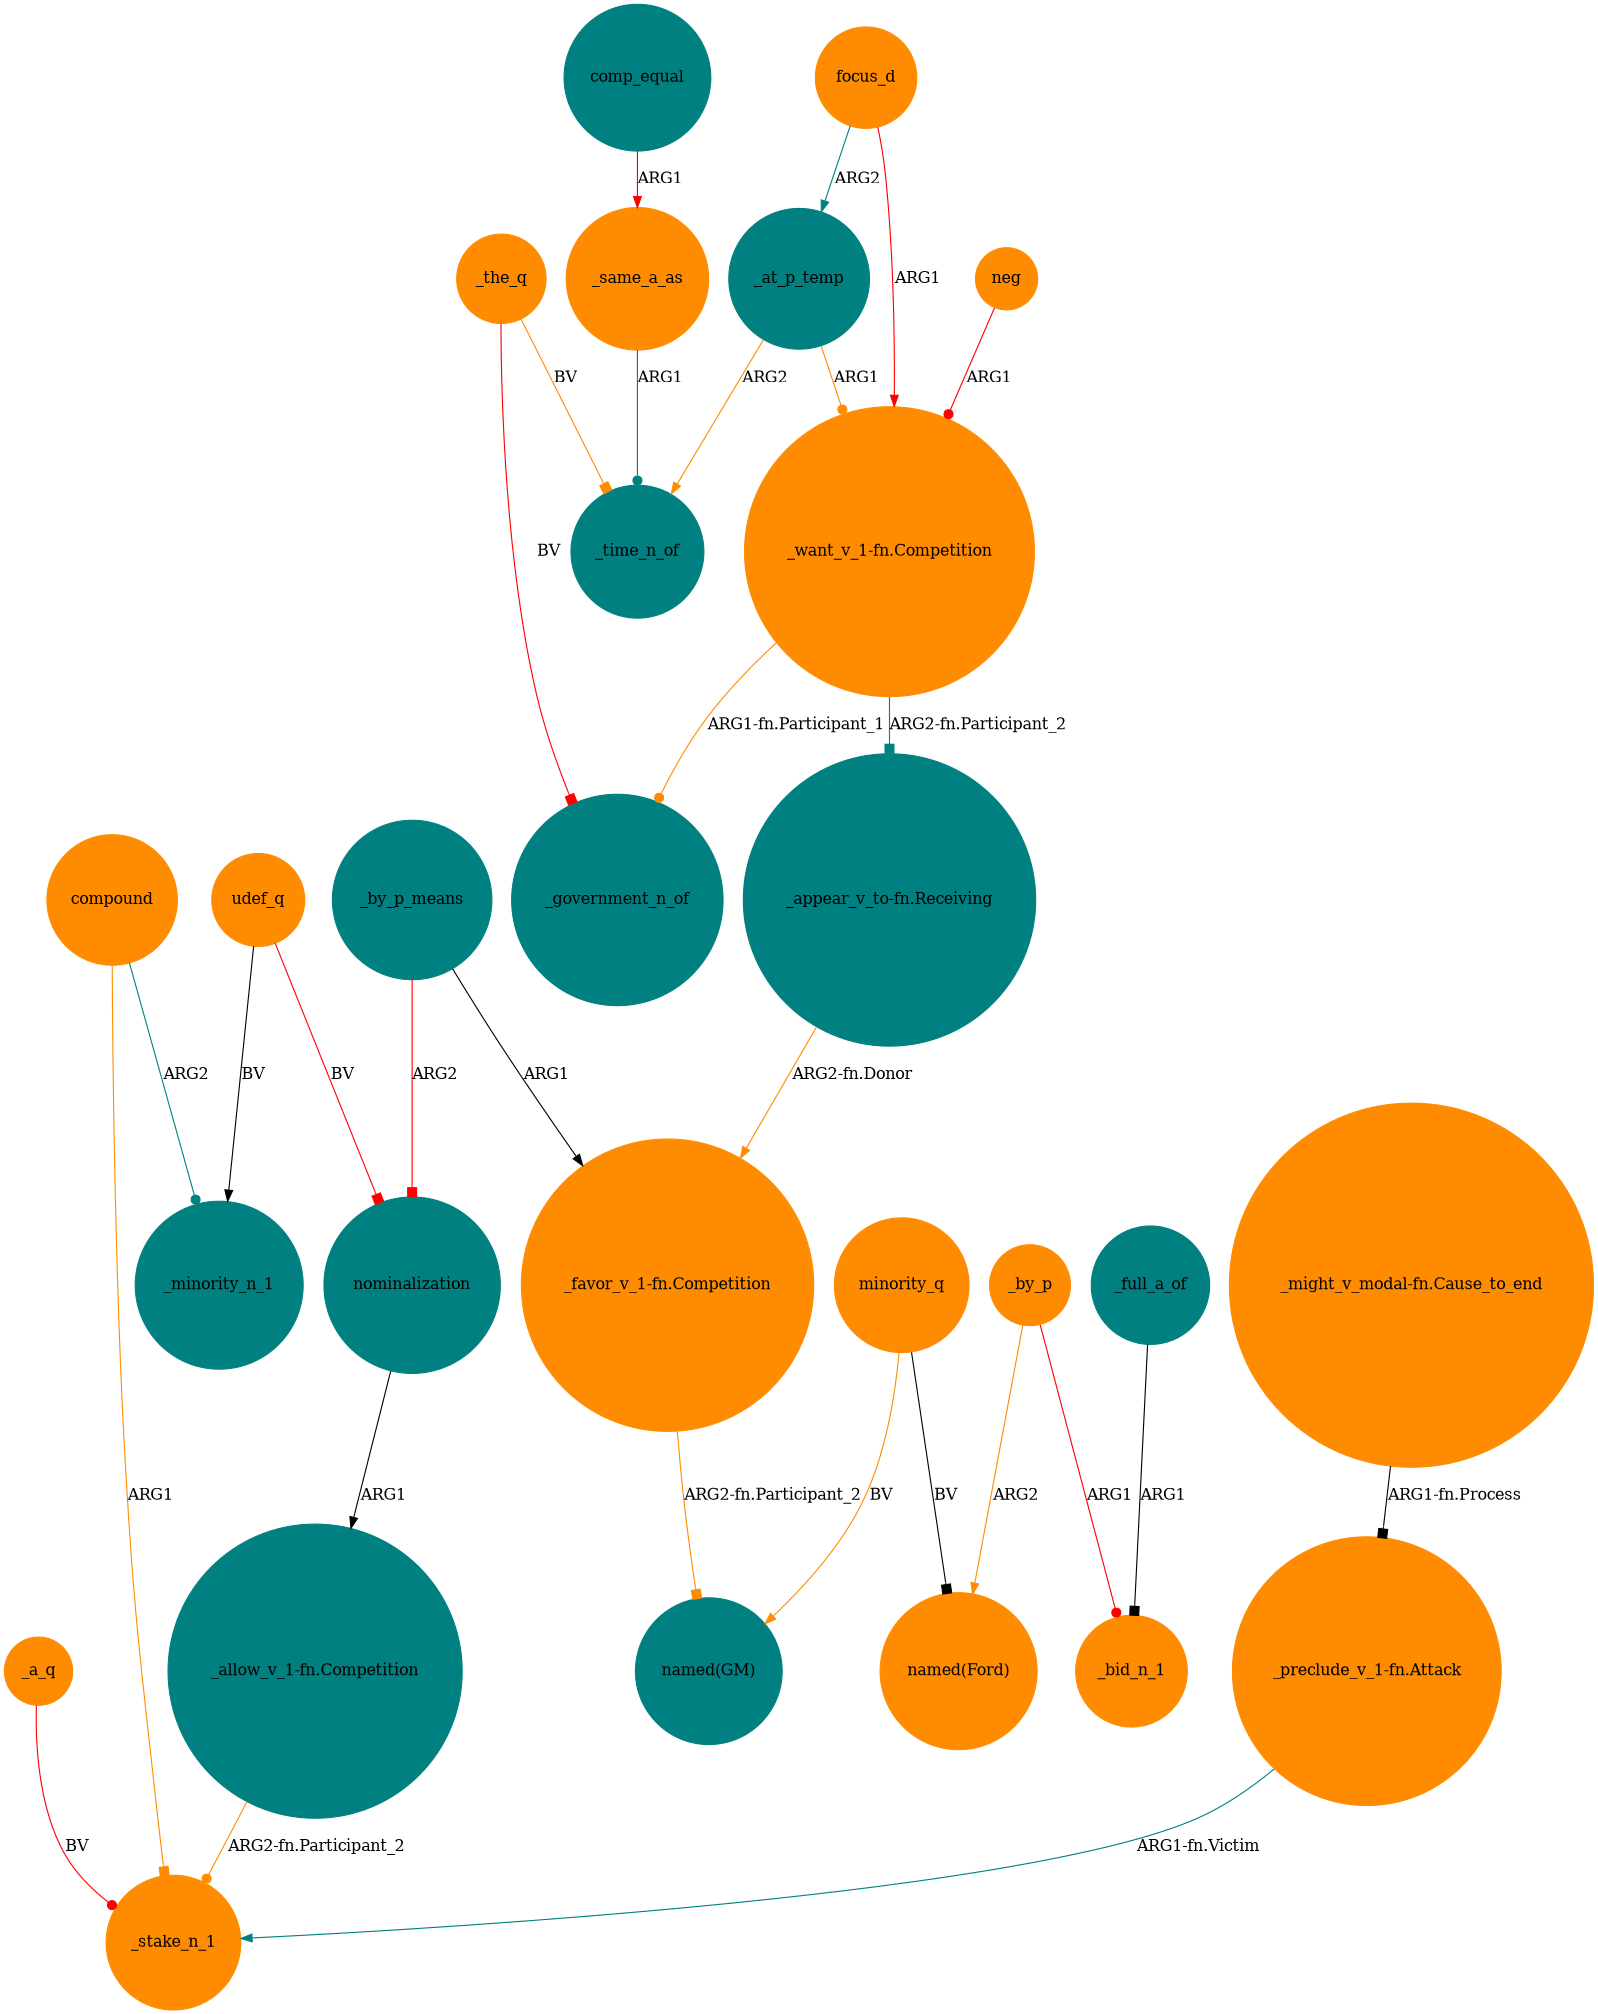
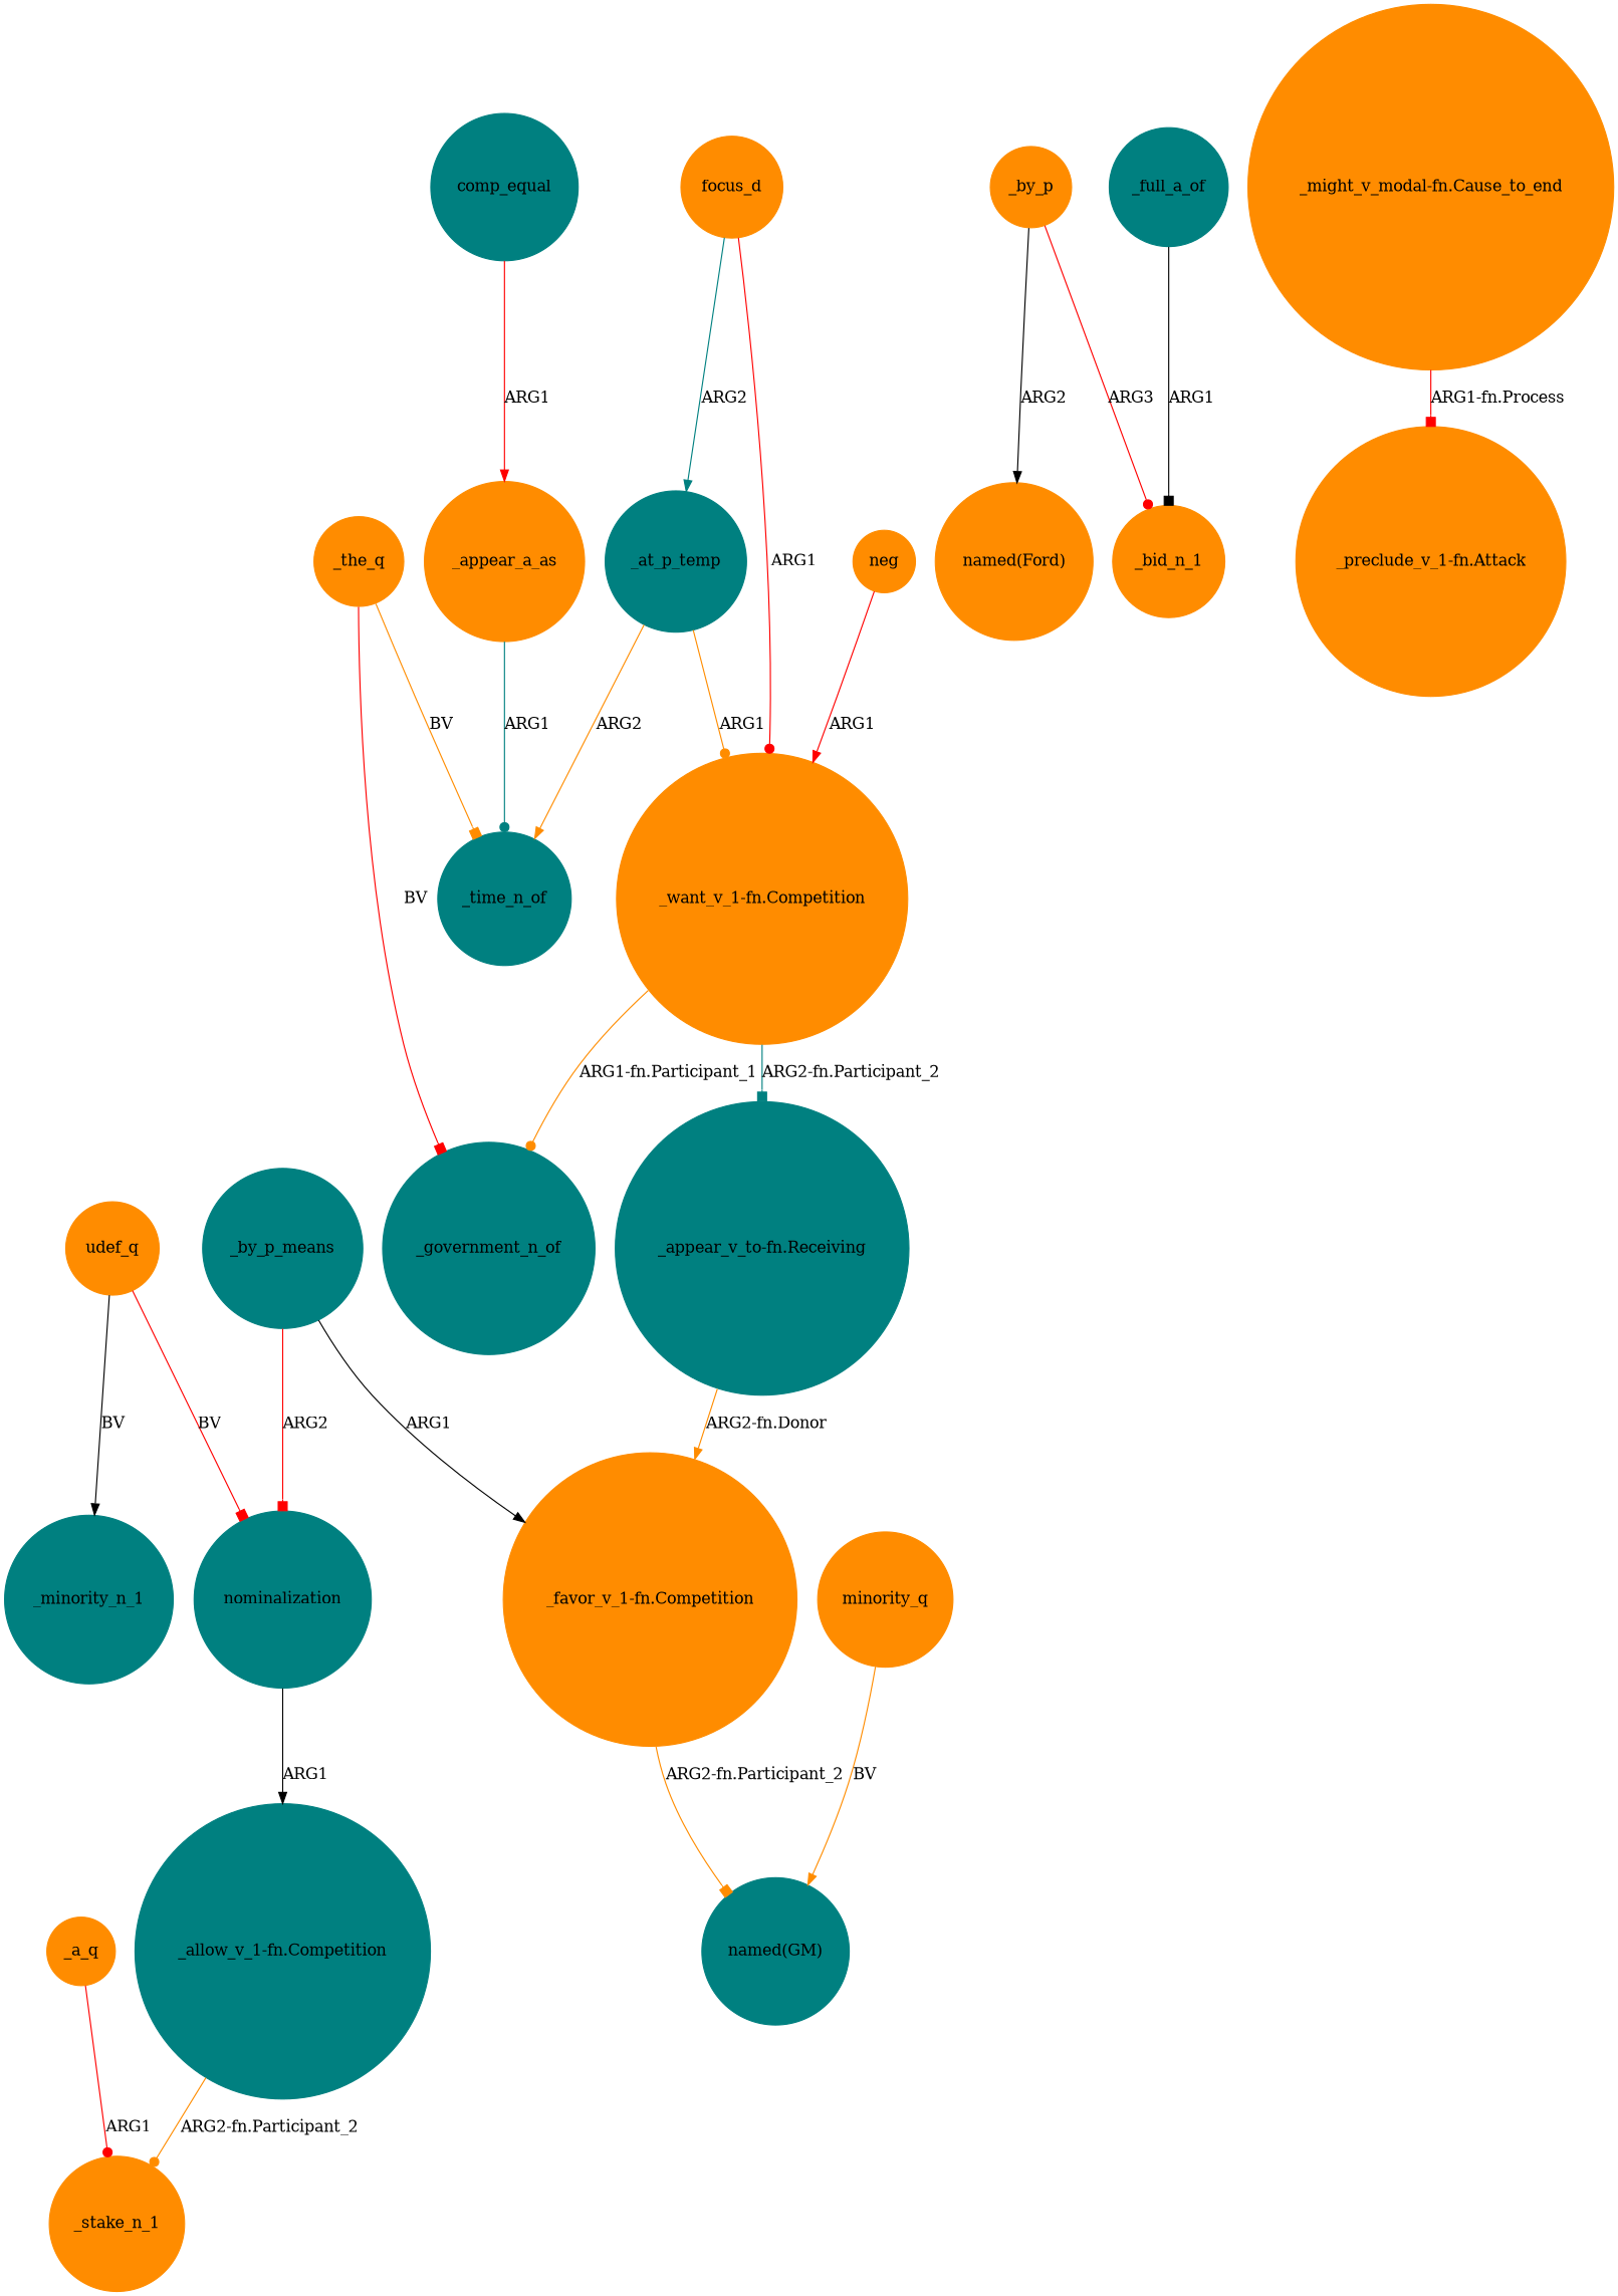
  digraph {
    node [color=darkorange shape=circle style=filled]
    edge [arrowhead=box color=darkorange]
    _a_q
    _stake_n_1
-   compound
    _minority_n_1 [color=teal]
    n5 [label=minority_q]
    "named(Ford)"
    "named(GM)" [color=teal]
    udef_q
    nominalization [color=teal]
    "_allow_v_1-fn.Competition" [color=teal]
    _full_a_of [color=teal]
    _bid_n_1
    "_might_v_modal-fn.Cause_to_end"
    "_preclude_v_1-fn.Attack"
    _time_n_of [color=teal]
-   _same_a_as
+   _same_a_as [label=_appear_a_as]
    _by_p_means [color=teal]
    "_favor_v_1-fn.Competition"
    _at_p_temp [color=teal]
    "_want_v_1-fn.Competition"
    _government_n_of [color=teal]
    "_appear_v_to-fn.Receiving" [color=teal]
    _the_q
    neg
    _by_p
    focus_d
    comp_equal [color=teal]
-   _a_q -> _stake_n_1 [arrowhead=dot color=red label=BV]
-   compound -> _stake_n_1 [label=ARG1]
-   compound -> _minority_n_1 [arrowhead=dot color=teal label=ARG2]
-   n5 -> "named(Ford)" [color=black label=BV]
+   _a_q -> _stake_n_1 [arrowhead=dot color=red label=ARG1]
    n5 -> "named(GM)" [arrowhead=normal label=BV]
    udef_q -> _minority_n_1 [arrowhead=normal color=black label=BV]
    udef_q -> nominalization [color=red label=BV]
    nominalization -> "_allow_v_1-fn.Competition" [arrowhead=normal color=black label=ARG1]
    "_allow_v_1-fn.Competition" -> _stake_n_1 [arrowhead=dot label="ARG2-fn.Participant_2"]
    _full_a_of -> _bid_n_1 [color=black label=ARG1]
-   "_might_v_modal-fn.Cause_to_end" -> "_preclude_v_1-fn.Attack" [color=black label="ARG1-fn.Process"]
-   "_preclude_v_1-fn.Attack" -> _stake_n_1 [arrowhead=normal color=teal label="ARG1-fn.Victim"]
+   "_might_v_modal-fn.Cause_to_end" -> "_preclude_v_1-fn.Attack" [color=red label="ARG1-fn.Process"]
    _same_a_as -> _time_n_of [arrowhead=dot color=teal label=ARG1]
    _by_p_means -> nominalization [color=red label=ARG2]
    _by_p_means -> "_favor_v_1-fn.Competition" [arrowhead=normal color=black label=ARG1]
    "_favor_v_1-fn.Competition" -> "named(GM)" [label="ARG2-fn.Participant_2"]
    _at_p_temp -> _time_n_of [arrowhead=normal label=ARG2]
    _at_p_temp -> "_want_v_1-fn.Competition" [arrowhead=dot label=ARG1]
    "_want_v_1-fn.Competition" -> _government_n_of [arrowhead=dot label="ARG1-fn.Participant_1"]
    "_want_v_1-fn.Competition" -> "_appear_v_to-fn.Receiving" [color=teal label="ARG2-fn.Participant_2"]
    "_appear_v_to-fn.Receiving" -> "_favor_v_1-fn.Competition" [arrowhead=normal label="ARG2-fn.Donor"]
    _the_q -> _time_n_of [label=BV]
    _the_q -> _government_n_of [color=red label=BV]
-   neg -> "_want_v_1-fn.Competition" [arrowhead=dot color=red label=ARG1]
-   _by_p -> "named(Ford)" [arrowhead=normal label=ARG2]
-   _by_p -> _bid_n_1 [arrowhead=dot color=red label=ARG1]
+   neg -> "_want_v_1-fn.Competition" [arrowhead=normal color=red label=ARG1]
+   _by_p -> "named(Ford)" [arrowhead=normal color=black label=ARG2]
+   _by_p -> _bid_n_1 [arrowhead=dot color=red label=ARG3]
    focus_d -> _at_p_temp [arrowhead=normal color=teal label=ARG2]
-   focus_d -> "_want_v_1-fn.Competition" [arrowhead=normal color=red label=ARG1]
+   focus_d -> "_want_v_1-fn.Competition" [arrowhead=dot color=red label=ARG1]
    comp_equal -> _same_a_as [arrowhead=normal color=red label=ARG1]
  }
